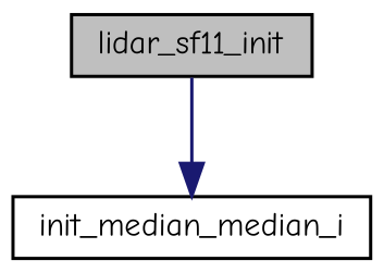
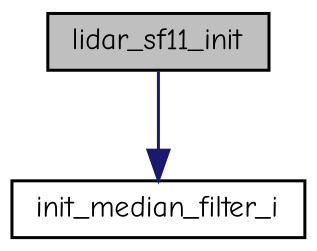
  digraph {
    rankdir=TB
    fontname="Comic Neue"
    node [color=black fontname="Comic Neue" fontsize=10 shape=record style=filled]
    n1 [fillcolor=grey75 fontcolor=black height=0.2 label=lidar_sf11_init width=0.4]
-   n2 [fillcolor=white height=0.2 label=init_median_median_i width=0.4]
+   n2 [fillcolor=white height=0.2 label=init_median_filter_i width=0.4]
    n1 -> n2 [color=midnightblue fontname="Comic Neue" fontsize=10 labelfontname=FreeSans labelfontsize=10 style=solid]
  }
